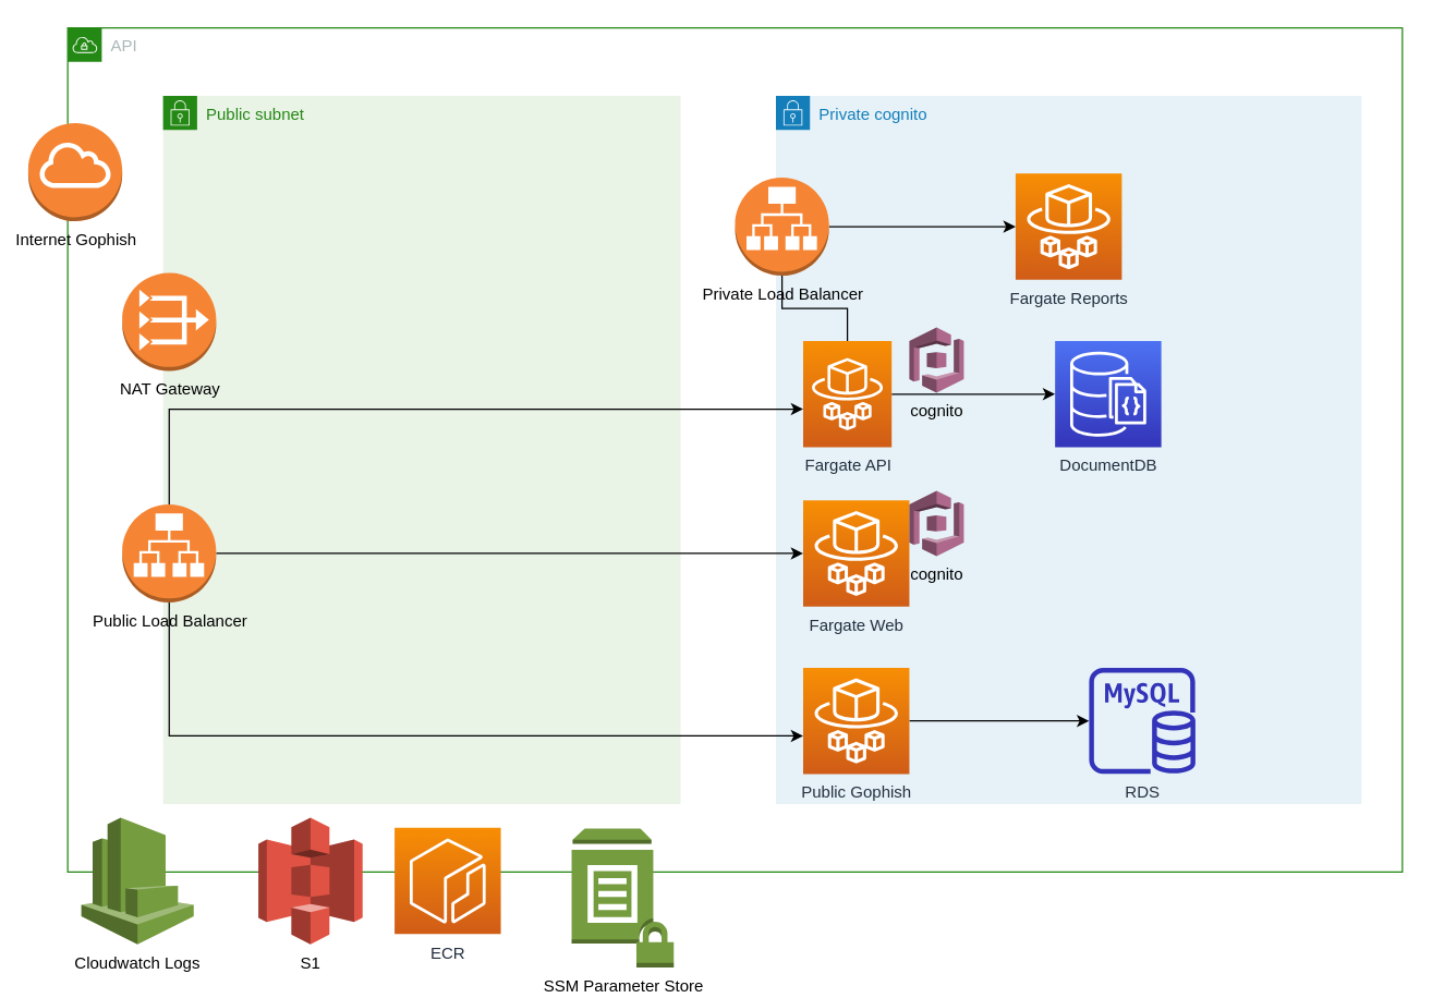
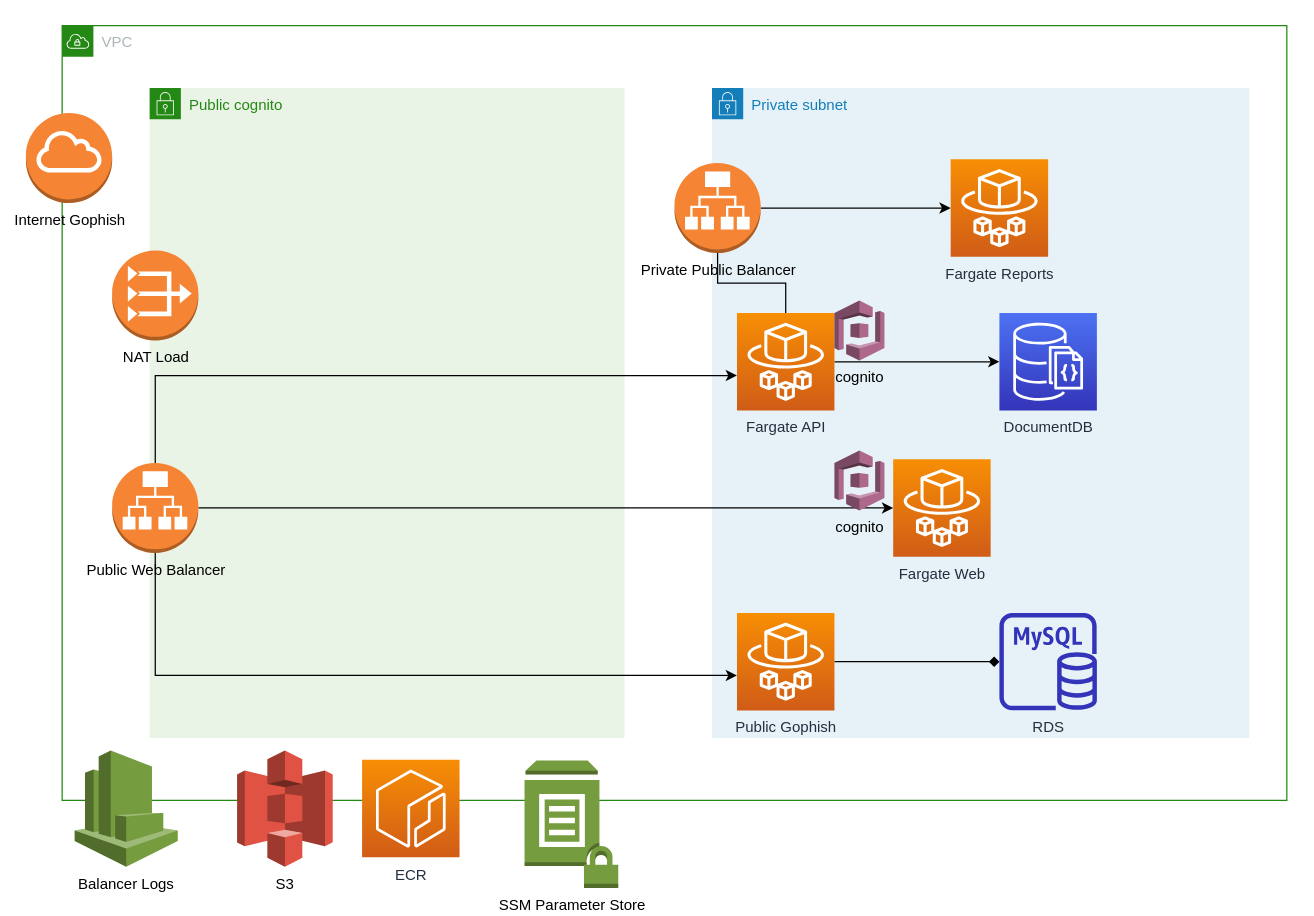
  <mxCell id="0" />
  <mxCell id="1" parent="0" />
- <mxCell id="2" value="API" style="points=[[0,0],[0.25,0],[0.5,0],[0.75,0],[1,0],[1,0.25],[1,0.5],[1,0.75],[1,1],[0.75,1],[0.5,1],[0.25,1],[0,1],[0,0.75],[0,0.5],[0,0.25]];outlineConnect=0;gradientColor=none;html=1;whiteSpace=wrap;fontSize=12;fontStyle=0;shape=mxgraph.aws4.group;grIcon=mxgraph.aws4.group_vpc;strokeColor=#248814;fillColor=none;verticalAlign=top;align=left;spacingLeft=30;fontColor=#AAB7B8;dashed=0;" vertex="1" parent="1"><mxGeometry x="49" y="20" width="980" height="620" as="geometry" /></mxCell>
- <mxCell id="3" value="Public subnet" style="points=[[0,0],[0.25,0],[0.5,0],[0.75,0],[1,0],[1,0.25],[1,0.5],[1,0.75],[1,1],[0.75,1],[0.5,1],[0.25,1],[0,1],[0,0.75],[0,0.5],[0,0.25]];outlineConnect=0;gradientColor=none;html=1;whiteSpace=wrap;fontSize=12;fontStyle=0;shape=mxgraph.aws4.group;grIcon=mxgraph.aws4.group_security_group;grStroke=0;strokeColor=#248814;fillColor=#E9F3E6;verticalAlign=top;align=left;spacingLeft=30;fontColor=#248814;dashed=0;" vertex="1" parent="1"><mxGeometry x="119" y="70" width="380" height="520" as="geometry" /></mxCell>
- <mxCell id="4" value="Private cognito" style="points=[[0,0],[0.25,0],[0.5,0],[0.75,0],[1,0],[1,0.25],[1,0.5],[1,0.75],[1,1],[0.75,1],[0.5,1],[0.25,1],[0,1],[0,0.75],[0,0.5],[0,0.25]];outlineConnect=0;gradientColor=none;html=1;whiteSpace=wrap;fontSize=12;fontStyle=0;shape=mxgraph.aws4.group;grIcon=mxgraph.aws4.group_security_group;grStroke=0;strokeColor=#147EBA;fillColor=#E6F2F8;verticalAlign=top;align=left;spacingLeft=30;fontColor=#147EBA;dashed=0;" vertex="1" parent="1"><mxGeometry x="569" y="70" width="430" height="520" as="geometry" /></mxCell>
+ <mxCell id="2" value="VPC" style="points=[[0,0],[0.25,0],[0.5,0],[0.75,0],[1,0],[1,0.25],[1,0.5],[1,0.75],[1,1],[0.75,1],[0.5,1],[0.25,1],[0,1],[0,0.75],[0,0.5],[0,0.25]];outlineConnect=0;gradientColor=none;html=1;whiteSpace=wrap;fontSize=12;fontStyle=0;shape=mxgraph.aws4.group;grIcon=mxgraph.aws4.group_vpc;strokeColor=#248814;fillColor=none;verticalAlign=top;align=left;spacingLeft=30;fontColor=#AAB7B8;dashed=0;" vertex="1" parent="1"><mxGeometry x="49" y="20" width="980" height="620" as="geometry" /></mxCell>
+ <mxCell id="3" value="Public cognito" style="points=[[0,0],[0.25,0],[0.5,0],[0.75,0],[1,0],[1,0.25],[1,0.5],[1,0.75],[1,1],[0.75,1],[0.5,1],[0.25,1],[0,1],[0,0.75],[0,0.5],[0,0.25]];outlineConnect=0;gradientColor=none;html=1;whiteSpace=wrap;fontSize=12;fontStyle=0;shape=mxgraph.aws4.group;grIcon=mxgraph.aws4.group_security_group;grStroke=0;strokeColor=#248814;fillColor=#E9F3E6;verticalAlign=top;align=left;spacingLeft=30;fontColor=#248814;dashed=0;" vertex="1" parent="1"><mxGeometry x="119" y="70" width="380" height="520" as="geometry" /></mxCell>
+ <mxCell id="4" value="Private subnet" style="points=[[0,0],[0.25,0],[0.5,0],[0.75,0],[1,0],[1,0.25],[1,0.5],[1,0.75],[1,1],[0.75,1],[0.5,1],[0.25,1],[0,1],[0,0.75],[0,0.5],[0,0.25]];outlineConnect=0;gradientColor=none;html=1;whiteSpace=wrap;fontSize=12;fontStyle=0;shape=mxgraph.aws4.group;grIcon=mxgraph.aws4.group_security_group;grStroke=0;strokeColor=#147EBA;fillColor=#E6F2F8;verticalAlign=top;align=left;spacingLeft=30;fontColor=#147EBA;dashed=0;" vertex="1" parent="1"><mxGeometry x="569" y="70" width="430" height="520" as="geometry" /></mxCell>
  <mxCell id="5" style="edgeStyle=orthogonalEdgeStyle;rounded=0;orthogonalLoop=1;jettySize=auto;html=1;" edge="1" parent="1" source="8" target="13"><mxGeometry relative="1" as="geometry"><Array as="points"><mxPoint x="124" y="300" /></Array></mxGeometry></mxCell>
  <mxCell id="6" style="edgeStyle=orthogonalEdgeStyle;rounded=0;orthogonalLoop=1;jettySize=auto;html=1;" edge="1" parent="1" source="8" target="14"><mxGeometry relative="1" as="geometry" /></mxCell>
  <mxCell id="7" style="edgeStyle=orthogonalEdgeStyle;rounded=0;orthogonalLoop=1;jettySize=auto;html=1;" edge="1" parent="1" source="8" target="16"><mxGeometry relative="1" as="geometry"><Array as="points"><mxPoint x="124" y="540" /></Array></mxGeometry></mxCell>
- <mxCell id="8" value="Public Load Balancer" style="outlineConnect=0;dashed=0;verticalLabelPosition=bottom;verticalAlign=top;align=center;html=1;shape=mxgraph.aws3.application_load_balancer;fillColor=#F58534;gradientColor=none;" vertex="1" parent="1"><mxGeometry x="89" y="370" width="69" height="72" as="geometry" /></mxCell>
+ <mxCell id="8" value="Public Web Balancer" style="outlineConnect=0;dashed=0;verticalLabelPosition=bottom;verticalAlign=top;align=center;html=1;shape=mxgraph.aws3.application_load_balancer;fillColor=#F58534;gradientColor=none;" vertex="1" parent="1"><mxGeometry x="89" y="370" width="69" height="72" as="geometry" /></mxCell>
  <mxCell id="9" style="edgeStyle=orthogonalEdgeStyle;rounded=0;orthogonalLoop=1;jettySize=auto;html=1;" edge="1" parent="1" source="10" target="17"><mxGeometry relative="1" as="geometry" /></mxCell>
- <mxCell id="10" value="Private Load Balancer" style="outlineConnect=0;dashed=0;verticalLabelPosition=bottom;verticalAlign=top;align=center;html=1;shape=mxgraph.aws3.application_load_balancer;fillColor=#F58534;gradientColor=none;" vertex="1" parent="1"><mxGeometry x="539" y="130" width="69" height="72" as="geometry" /></mxCell>
+ <mxCell id="10" value="Private Public Balancer" style="outlineConnect=0;dashed=0;verticalLabelPosition=bottom;verticalAlign=top;align=center;html=1;shape=mxgraph.aws3.application_load_balancer;fillColor=#F58534;gradientColor=none;" vertex="1" parent="1"><mxGeometry x="539" y="130" width="69" height="72" as="geometry" /></mxCell>
  <mxCell id="11" style="edgeStyle=orthogonalEdgeStyle;rounded=0;orthogonalLoop=1;jettySize=auto;html=1;endArrow=none;" edge="1" parent="1" source="13" target="10"><mxGeometry relative="1" as="geometry" /></mxCell>
  <mxCell id="12" style="edgeStyle=orthogonalEdgeStyle;rounded=0;orthogonalLoop=1;jettySize=auto;html=1;" edge="1" parent="1" source="13" target="26"><mxGeometry relative="1" as="geometry" /></mxCell>
- <mxCell id="13" value="Fargate API&lt;br&gt;" style="outlineConnect=0;fontColor=#232F3E;gradientColor=#F78E04;gradientDirection=north;fillColor=#D05C17;strokeColor=#ffffff;dashed=0;verticalLabelPosition=bottom;verticalAlign=top;align=center;html=1;fontSize=12;fontStyle=0;aspect=fixed;shape=mxgraph.aws4.resourceIcon;resIcon=mxgraph.aws4.fargate;" vertex="1" parent="1"><mxGeometry x="589" y="250" width="65" height="78" as="geometry" /></mxCell>
- <mxCell id="14" value="Fargate Web" style="outlineConnect=0;fontColor=#232F3E;gradientColor=#F78E04;gradientDirection=north;fillColor=#D05C17;strokeColor=#ffffff;dashed=0;verticalLabelPosition=bottom;verticalAlign=top;align=center;html=1;fontSize=12;fontStyle=0;aspect=fixed;shape=mxgraph.aws4.resourceIcon;resIcon=mxgraph.aws4.fargate;" vertex="1" parent="1"><mxGeometry x="589" y="367" width="78" height="78" as="geometry" /></mxCell>
- <mxCell id="15" style="edgeStyle=orthogonalEdgeStyle;rounded=0;orthogonalLoop=1;jettySize=auto;html=1;" edge="1" parent="1" source="16" target="25"><mxGeometry relative="1" as="geometry" /></mxCell>
+ <mxCell id="13" value="Fargate API&lt;br&gt;" style="outlineConnect=0;fontColor=#232F3E;gradientColor=#F78E04;gradientDirection=north;fillColor=#D05C17;strokeColor=#ffffff;dashed=0;verticalLabelPosition=bottom;verticalAlign=top;align=center;html=1;fontSize=12;fontStyle=0;aspect=fixed;shape=mxgraph.aws4.resourceIcon;resIcon=mxgraph.aws4.fargate;" vertex="1" parent="1"><mxGeometry x="589" y="250" width="78" height="78" as="geometry" /></mxCell>
+ <mxCell id="14" value="Fargate Web" style="outlineConnect=0;fontColor=#232F3E;gradientColor=#F78E04;gradientDirection=north;fillColor=#D05C17;strokeColor=#ffffff;dashed=0;verticalLabelPosition=bottom;verticalAlign=top;align=center;html=1;fontSize=12;fontStyle=0;aspect=fixed;shape=mxgraph.aws4.resourceIcon;resIcon=mxgraph.aws4.fargate;" vertex="1" parent="1"><mxGeometry x="714" y="367" width="78" height="78" as="geometry" /></mxCell>
+ <mxCell id="15" style="edgeStyle=orthogonalEdgeStyle;rounded=0;orthogonalLoop=1;jettySize=auto;html=1;endArrow=diamond;" edge="1" parent="1" source="16" target="25"><mxGeometry relative="1" as="geometry" /></mxCell>
  <mxCell id="16" value="Public Gophish&lt;br&gt;" style="outlineConnect=0;fontColor=#232F3E;gradientColor=#F78E04;gradientDirection=north;fillColor=#D05C17;strokeColor=#ffffff;dashed=0;verticalLabelPosition=bottom;verticalAlign=top;align=center;html=1;fontSize=12;fontStyle=0;aspect=fixed;shape=mxgraph.aws4.resourceIcon;resIcon=mxgraph.aws4.fargate;" vertex="1" parent="1"><mxGeometry x="589" y="490" width="78" height="78" as="geometry" /></mxCell>
- <mxCell id="17" value="Fargate Reports" style="outlineConnect=0;fontColor=#232F3E;gradientColor=#F78E04;gradientDirection=north;fillColor=#D05C17;strokeColor=#ffffff;dashed=0;verticalLabelPosition=bottom;verticalAlign=top;align=center;html=1;fontSize=12;fontStyle=0;aspect=fixed;shape=mxgraph.aws4.resourceIcon;resIcon=mxgraph.aws4.fargate;" vertex="1" parent="1"><mxGeometry x="745" y="127" width="78" height="78" as="geometry" /></mxCell>
+ <mxCell id="17" value="Fargate Reports" style="outlineConnect=0;fontColor=#232F3E;gradientColor=#F78E04;gradientDirection=north;fillColor=#D05C17;strokeColor=#ffffff;dashed=0;verticalLabelPosition=bottom;verticalAlign=top;align=center;html=1;fontSize=12;fontStyle=0;aspect=fixed;shape=mxgraph.aws4.resourceIcon;resIcon=mxgraph.aws4.fargate;" vertex="1" parent="1"><mxGeometry x="760" y="127" width="78" height="78" as="geometry" /></mxCell>
  <mxCell id="18" value="cognito&lt;br&gt;" style="outlineConnect=0;dashed=0;verticalLabelPosition=bottom;verticalAlign=top;align=center;html=1;shape=mxgraph.aws3.cognito;fillColor=#AD688B;gradientColor=none;" vertex="1" parent="1"><mxGeometry x="667" y="240" width="40" height="48" as="geometry" /></mxCell>
  <mxCell id="19" value="cognito" style="outlineConnect=0;dashed=0;verticalLabelPosition=bottom;verticalAlign=top;align=center;html=1;shape=mxgraph.aws3.cognito;fillColor=#AD688B;gradientColor=none;" vertex="1" parent="1"><mxGeometry x="667" y="360" width="40" height="48" as="geometry" /></mxCell>
- <mxCell id="20" value="Cloudwatch Logs" style="outlineConnect=0;dashed=0;verticalLabelPosition=bottom;verticalAlign=top;align=center;html=1;shape=mxgraph.aws3.cloudwatch;fillColor=#759C3E;gradientColor=none;" vertex="1" parent="1"><mxGeometry x="59" y="600" width="82.5" height="93" as="geometry" /></mxCell>
- <mxCell id="21" value="S1" style="outlineConnect=0;dashed=0;verticalLabelPosition=bottom;verticalAlign=top;align=center;html=1;shape=mxgraph.aws3.s3;fillColor=#E05243;gradientColor=none;" vertex="1" parent="1"><mxGeometry x="189" y="600" width="76.5" height="93" as="geometry" /></mxCell>
+ <mxCell id="20" value="Balancer Logs" style="outlineConnect=0;dashed=0;verticalLabelPosition=bottom;verticalAlign=top;align=center;html=1;shape=mxgraph.aws3.cloudwatch;fillColor=#759C3E;gradientColor=none;" vertex="1" parent="1"><mxGeometry x="59" y="600" width="82.5" height="93" as="geometry" /></mxCell>
+ <mxCell id="21" value="S3" style="outlineConnect=0;dashed=0;verticalLabelPosition=bottom;verticalAlign=top;align=center;html=1;shape=mxgraph.aws3.s3;fillColor=#E05243;gradientColor=none;" vertex="1" parent="1"><mxGeometry x="189" y="600" width="76.5" height="93" as="geometry" /></mxCell>
  <mxCell id="22" value="Internet Gophish" style="outlineConnect=0;dashed=0;verticalLabelPosition=bottom;verticalAlign=top;align=center;html=1;shape=mxgraph.aws3.internet_gateway;fillColor=#F58534;gradientColor=none;" vertex="1" parent="1"><mxGeometry x="20" y="90" width="69" height="72" as="geometry" /></mxCell>
- <mxCell id="23" value="NAT Gateway" style="outlineConnect=0;dashed=0;verticalLabelPosition=bottom;verticalAlign=top;align=center;html=1;shape=mxgraph.aws3.vpc_nat_gateway;fillColor=#F58534;gradientColor=none;" vertex="1" parent="1"><mxGeometry x="89" y="200" width="69" height="72" as="geometry" /></mxCell>
+ <mxCell id="23" value="NAT Load" style="outlineConnect=0;dashed=0;verticalLabelPosition=bottom;verticalAlign=top;align=center;html=1;shape=mxgraph.aws3.vpc_nat_gateway;fillColor=#F58534;gradientColor=none;" vertex="1" parent="1"><mxGeometry x="89" y="200" width="69" height="72" as="geometry" /></mxCell>
  <mxCell id="24" value="ECR" style="outlineConnect=0;fontColor=#232F3E;gradientColor=#F78E04;gradientDirection=north;fillColor=#D05C17;strokeColor=#ffffff;dashed=0;verticalLabelPosition=bottom;verticalAlign=top;align=center;html=1;fontSize=12;fontStyle=0;aspect=fixed;shape=mxgraph.aws4.resourceIcon;resIcon=mxgraph.aws4.ecr;" vertex="1" parent="1"><mxGeometry x="289" y="607.5" width="78" height="78" as="geometry" /></mxCell>
  <mxCell id="25" value="RDS" style="outlineConnect=0;fontColor=#232F3E;gradientColor=none;fillColor=#3334B9;strokeColor=none;dashed=0;verticalLabelPosition=bottom;verticalAlign=top;align=center;html=1;fontSize=12;fontStyle=0;aspect=fixed;pointerEvents=1;shape=mxgraph.aws4.rds_mysql_instance;" vertex="1" parent="1"><mxGeometry x="799" y="490" width="78" height="78" as="geometry" /></mxCell>
- <mxCell id="26" value="DocumentDB" style="outlineConnect=0;fontColor=#232F3E;gradientColor=#4D72F3;gradientDirection=north;fillColor=#3334B9;strokeColor=#ffffff;dashed=0;verticalLabelPosition=bottom;verticalAlign=top;align=center;html=1;fontSize=12;fontStyle=0;aspect=fixed;shape=mxgraph.aws4.resourceIcon;resIcon=mxgraph.aws4.documentdb_with_mongodb_compatibility;" vertex="1" parent="1"><mxGeometry x="774" y="250" width="78" height="78" as="geometry" /></mxCell>
+ <mxCell id="26" value="DocumentDB" style="outlineConnect=0;fontColor=#232F3E;gradientColor=#4D72F3;gradientDirection=north;fillColor=#3334B9;strokeColor=#ffffff;dashed=0;verticalLabelPosition=bottom;verticalAlign=top;align=center;html=1;fontSize=12;fontStyle=0;aspect=fixed;shape=mxgraph.aws4.resourceIcon;resIcon=mxgraph.aws4.documentdb_with_mongodb_compatibility;" vertex="1" parent="1"><mxGeometry x="799" y="250" width="78" height="78" as="geometry" /></mxCell>
  <mxCell id="27" value="SSM Parameter Store" style="outlineConnect=0;dashed=0;verticalLabelPosition=bottom;verticalAlign=top;align=center;html=1;shape=mxgraph.aws3.parameter_store;fillColor=#759C3E;gradientColor=none;" vertex="1" parent="1"><mxGeometry x="419" y="608" width="75" height="102" as="geometry" /></mxCell>
